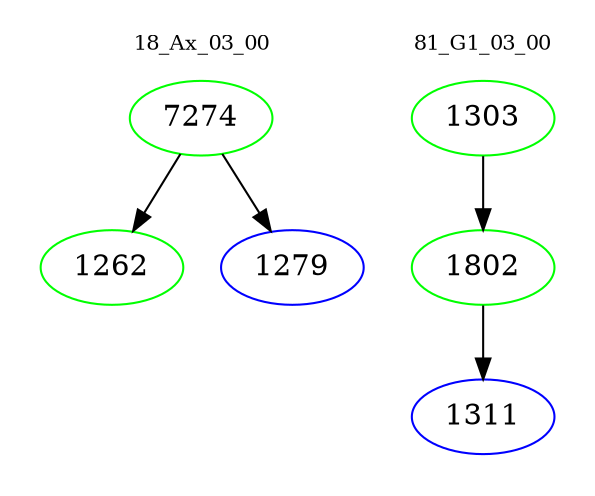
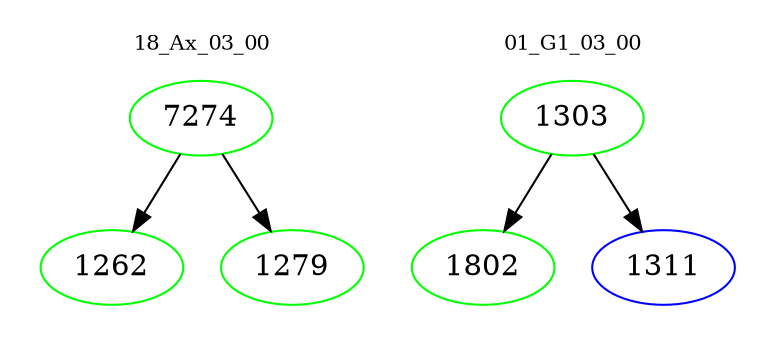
  digraph {
    node [color=green]
    edge [color=black]
    n1 [label=7274]
    n2 [label=1262]
-   n3 [color=blue label=1279]
+   n3 [label=1279]
    n4 [label=1303]
    n5 [label=1802]
    n6 [color=blue label=1311]
    subgraph cluster_1 {
      color=white
      fontsize=10
      label="18_Ax_03_00"
      n1
      n2
      n3
    }
    subgraph cluster_2 {
      color=white
      fontsize=10
-     label="81_G1_03_00"
+     label="01_G1_03_00"
      n4
      n5
      n6
    }
    n1 -> n2
    n1 -> n3
    n4 -> n5
-   n5 -> n6
+   n4 -> n6
  }
